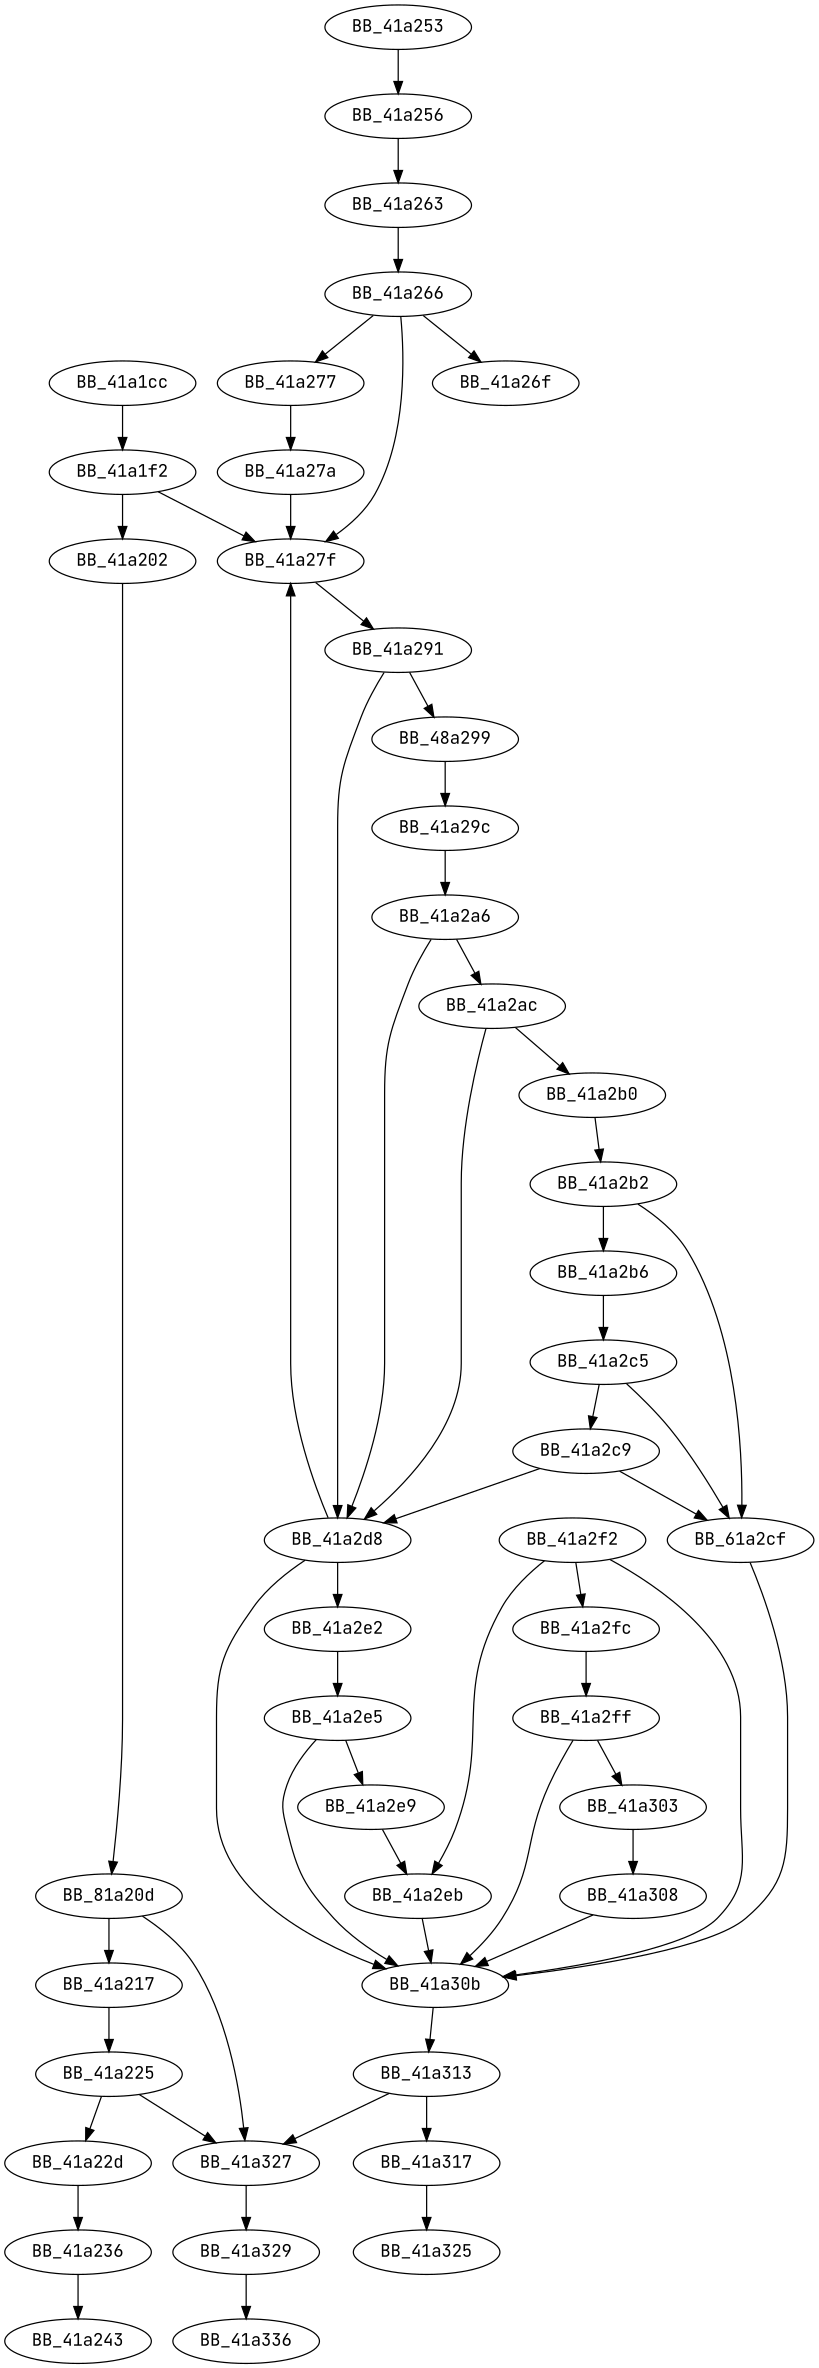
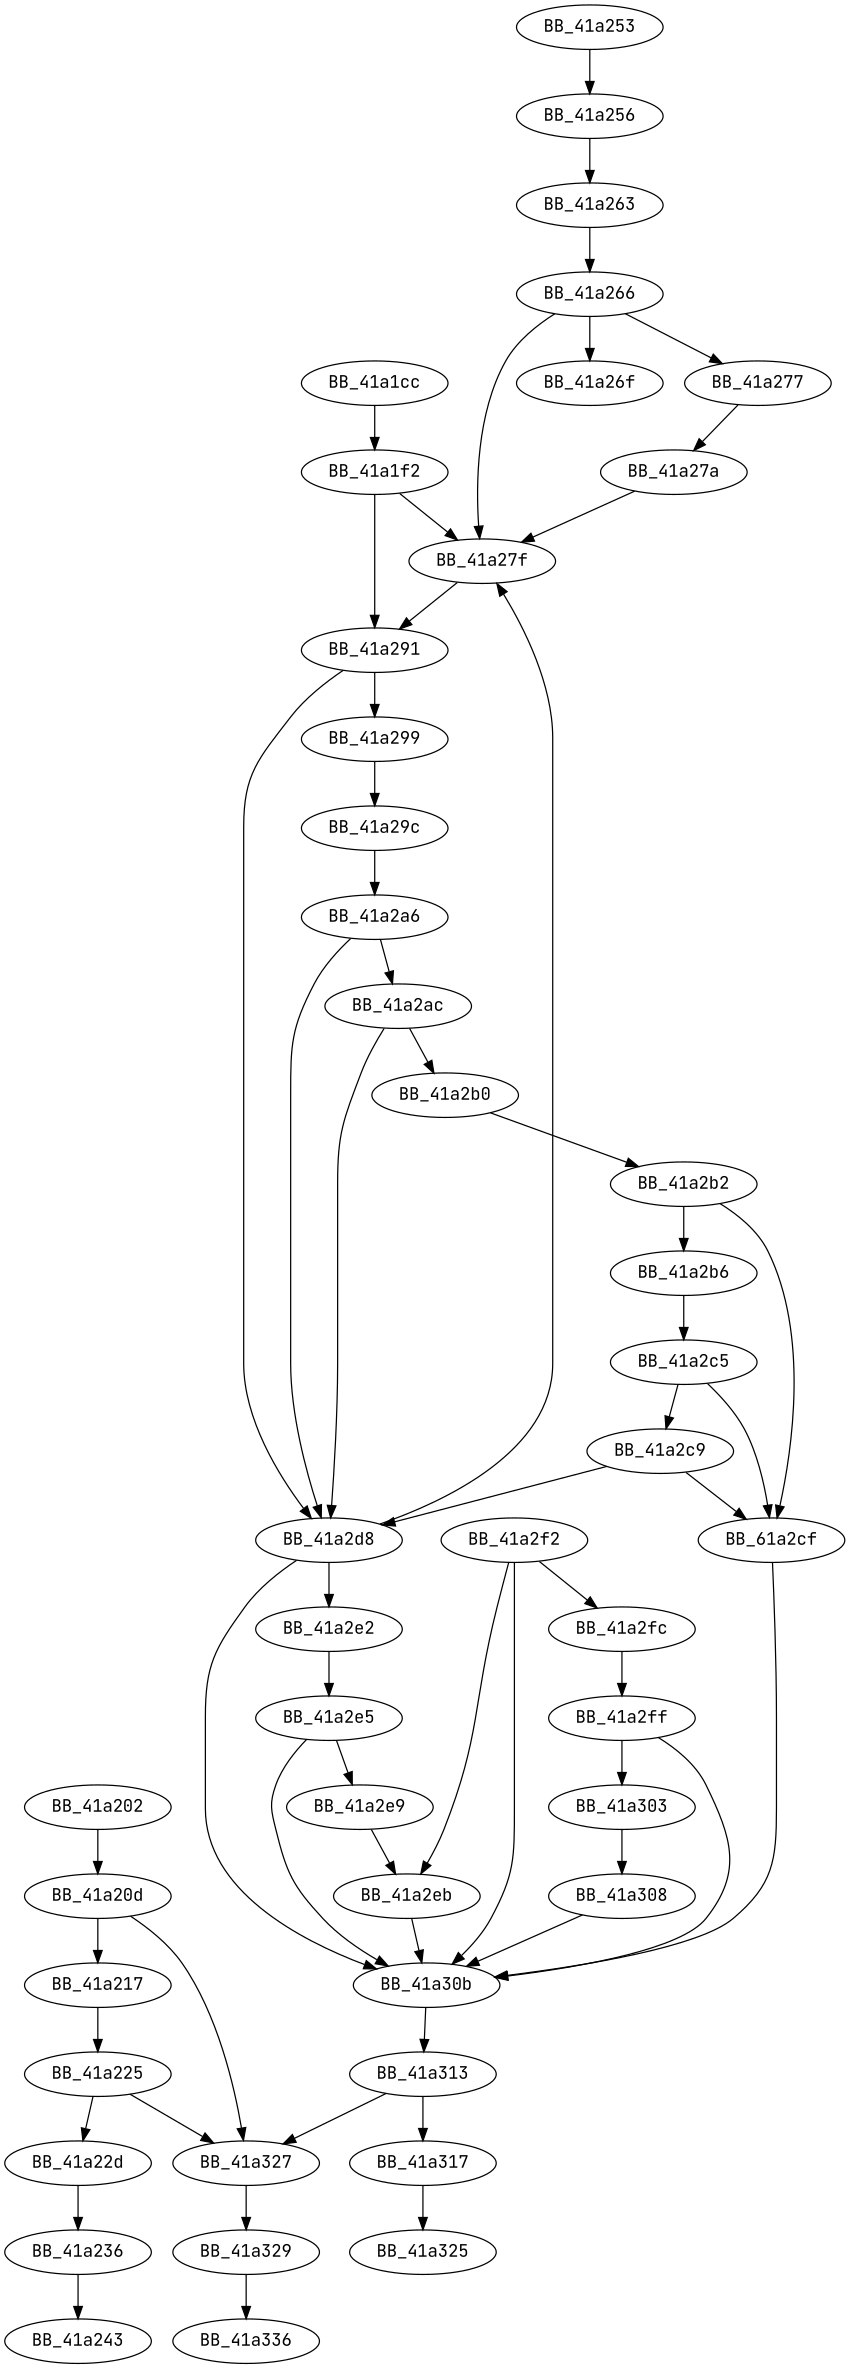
  digraph {
    fontname="JetBrains Mono"
    node [fontname="JetBrains Mono"]
    edge [fontname="JetBrains Mono"]
    BB_41a1cc
    BB_41a1f2
    BB_41a202
    BB_41a27f
-   BB_41a20d [label=BB_81a20d]
+   BB_41a20d
    BB_41a291
    BB_41a217
    BB_41a327
    BB_41a2d8
-   BB_41a299 [label=BB_48a299]
+   BB_41a299
    BB_41a30b
    BB_41a2e2
    BB_41a225
    BB_41a329
    BB_41a22d
    BB_41a336
    BB_41a236
    BB_41a243
    BB_41a253
    BB_41a256
    BB_41a263
    BB_41a266
    BB_41a26f
    BB_41a277
    BB_41a27a
    BB_41a29c
    BB_41a313
    BB_41a2e5
    BB_41a2a6
    BB_41a2ac
    BB_41a2b0
    BB_41a2b2
    BB_41a2b6
    n34 [label=BB_61a2cf]
    BB_41a2c5
    BB_41a2c9
    BB_41a317
    BB_41a2e9
    BB_41a2eb
    BB_41a2f2
    BB_41a2fc
    BB_41a2ff
    BB_41a303
    BB_41a308
    BB_41a325
    BB_41a1cc -> BB_41a1f2
-   BB_41a1f2 -> BB_41a202
+   BB_41a1f2 -> BB_41a291
    BB_41a1f2 -> BB_41a27f
    BB_41a202 -> BB_41a20d
    BB_41a27f -> BB_41a291
    BB_41a20d -> BB_41a217
    BB_41a20d -> BB_41a327
    BB_41a291 -> BB_41a2d8
    BB_41a291 -> BB_41a299
    BB_41a217 -> BB_41a225
    BB_41a327 -> BB_41a329
    BB_41a2d8 -> BB_41a27f
    BB_41a2d8 -> BB_41a30b
    BB_41a2d8 -> BB_41a2e2
    BB_41a299 -> BB_41a29c
    BB_41a30b -> BB_41a313
    BB_41a2e2 -> BB_41a2e5
    BB_41a225 -> BB_41a327
    BB_41a225 -> BB_41a22d
    BB_41a329 -> BB_41a336
    BB_41a22d -> BB_41a236
    BB_41a236 -> BB_41a243
    BB_41a253 -> BB_41a256
    BB_41a256 -> BB_41a263
    BB_41a263 -> BB_41a266
    BB_41a266 -> BB_41a27f
    BB_41a266 -> BB_41a26f
    BB_41a266 -> BB_41a277
    BB_41a277 -> BB_41a27a
    BB_41a27a -> BB_41a27f
    BB_41a29c -> BB_41a2a6
    BB_41a313 -> BB_41a327
    BB_41a313 -> BB_41a317
    BB_41a2e5 -> BB_41a30b
    BB_41a2e5 -> BB_41a2e9
    BB_41a2a6 -> BB_41a2d8
    BB_41a2a6 -> BB_41a2ac
    BB_41a2ac -> BB_41a2d8
    BB_41a2ac -> BB_41a2b0
    BB_41a2b0 -> BB_41a2b2
    BB_41a2b2 -> BB_41a2b6
    BB_41a2b2 -> n34
    BB_41a2b6 -> BB_41a2c5
    n34 -> BB_41a30b
    BB_41a2c5 -> n34
    BB_41a2c5 -> BB_41a2c9
    BB_41a2c9 -> BB_41a2d8
    BB_41a2c9 -> n34
    BB_41a317 -> BB_41a325
    BB_41a2e9 -> BB_41a2eb
    BB_41a2eb -> BB_41a30b
    BB_41a2f2 -> BB_41a30b
    BB_41a2f2 -> BB_41a2eb
    BB_41a2f2 -> BB_41a2fc
    BB_41a2fc -> BB_41a2ff
    BB_41a2ff -> BB_41a30b
    BB_41a2ff -> BB_41a303
    BB_41a303 -> BB_41a308
    BB_41a308 -> BB_41a30b
  }
